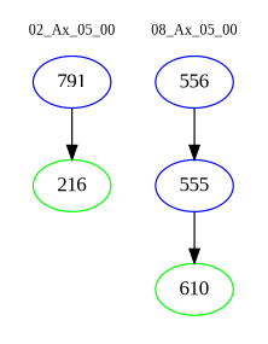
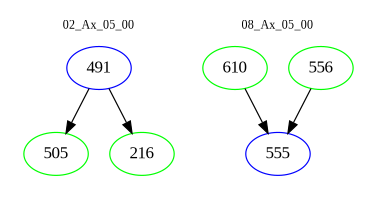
  digraph {
    fontname="Liberation Serif"
    node [color=green fontname="Liberation Serif"]
    edge [color=black fontname="Liberation Serif"]
-   n1 [color=blue label=791]
+   n1 [color=blue label=491]
+   n2 [label=505]
    n3 [label=216]
    n4 [color=blue label=555]
-   n5 [color=blue label=556]
+   n5 [label=556]
    n6 [label=610]
    subgraph cluster_1 {
      color=white
      fontsize=10
      label="02_Ax_05_00"
      n1
+     n2
      n3
    }
    subgraph cluster_2 {
      color=white
      fontsize=10
      label="08_Ax_05_00"
      n4
      n5
      n6
    }
+   n1 -> n2
    n1 -> n3
-   n4 -> n6
+   n6 -> n4
    n5 -> n4
  }
